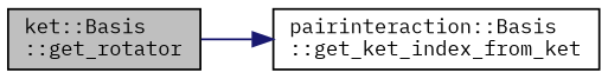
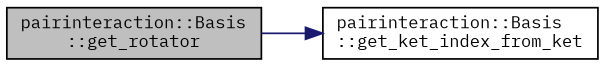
  digraph {
    rankdir=LR
    fontname="IBM Plex Mono"
    node [color=black fontname="IBM Plex Mono" fontsize=10 shape=record]
-   n1 [fillcolor=grey75 fontcolor=black height=0.2 label="ket::Basis\l::get_rotator" style=filled width=0.4]
+   n1 [fillcolor=grey75 fontcolor=black height=0.2 label="pairinteraction::Basis\l::get_rotator" style=filled width=0.4]
    n2 [height=0.2 label="pairinteraction::Basis\l::get_ket_index_from_ket" width=0.4]
    n1 -> n2 [color=midnightblue fontname="IBM Plex Mono" fontsize=10 labelfontname=Helvetica labelfontsize=10 style=solid]
  }
